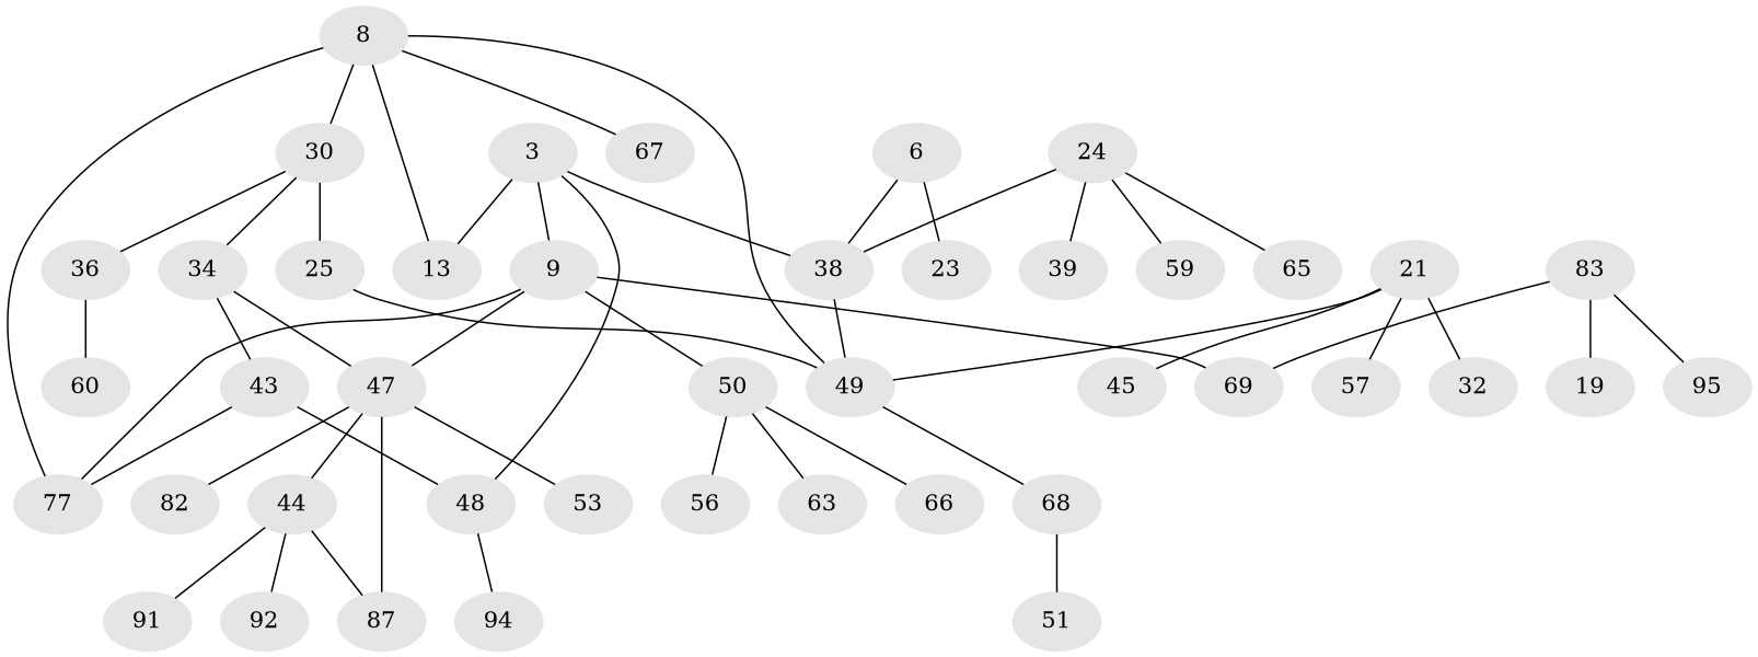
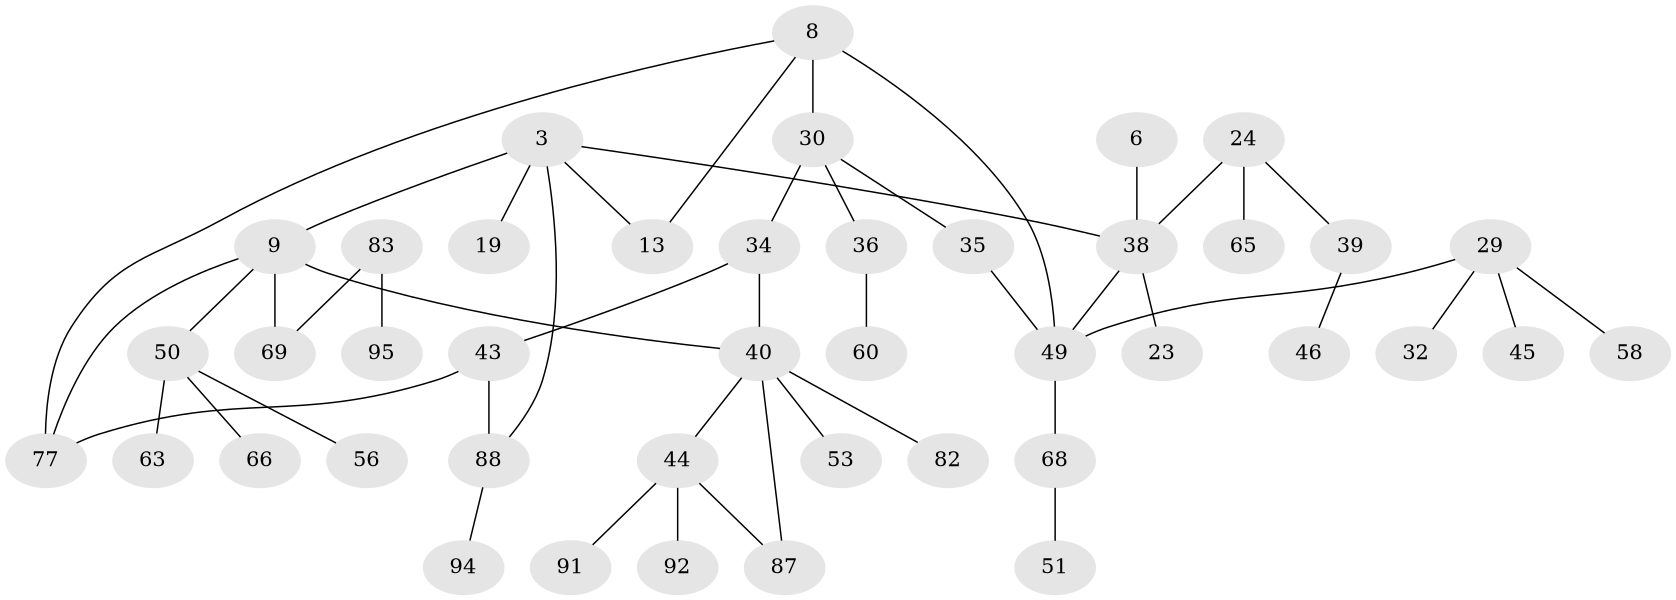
  graph {
    node [color=gray90 style=filled]
    3 [super="+2"]
    9 [super="+7"]
    n3 [label=13 super="+4"]
    19
    38 [super="+5"]
-   48 [super="+14"]
+   48 [super="+14" label=88]
    n7 [label=77]
-   40 [super="+24" label=47]
+   40 [super="+24"]
    50
    69 [super="+21"]
    49 [super="+17"]
    44 [super="+42"]
    n13 [label=92]
    n14 [label=87]
    n15 [label=91]
    n16 [label=94]
    6
    23
    8
    30 [super="+11"]
-   67
    34 [super="+25"]
-   35 [label=25]
+   35
    36
    68
    53
    n27 [label=82]
    56
    63
    66
    n31 [label=24]
    39
-   59
    65
-   29 [label=21]
+   46
+   29
    32
    45
-   58 [label=57]
+   58
    43
    60
    n42 [label=83]
    n43 [label=95]
    51
    3 -- 9 [weight=2]
    3 -- n3
-   n42 -- 19
+   3 -- 19
    3 -- 38
    3 -- 48
    9 -- n7
    9 -- 40
    9 -- 50
    9 -- 69
    38 -- 49
    48 -- n16
    40 -- 44
    40 -- n14
    40 -- 53
    40 -- n27
    50 -- 56
    50 -- 63
    50 -- 66
    49 -- 68
    44 -- n13
    44 -- n14
    44 -- n15
    6 -- 38
-   6 -- 23
+   38 -- 23
    8 -- n3
    8 -- n7
    8 -- 49
    8 -- 30 [weight=2]
-   8 -- 67
    30 -- 34
    30 -- 35
    30 -- 36
    34 -- 40
    34 -- 43
    35 -- 49
    36 -- 60
    68 -- 51
    n31 -- 38
    n31 -- 39
-   n31 -- 59
    n31 -- 65
+   39 -- 46
    29 -- 49
    29 -- 32
    29 -- 45
    29 -- 58
    43 -- 48
    43 -- n7
    n42 -- 69
    n42 -- n43
  }
